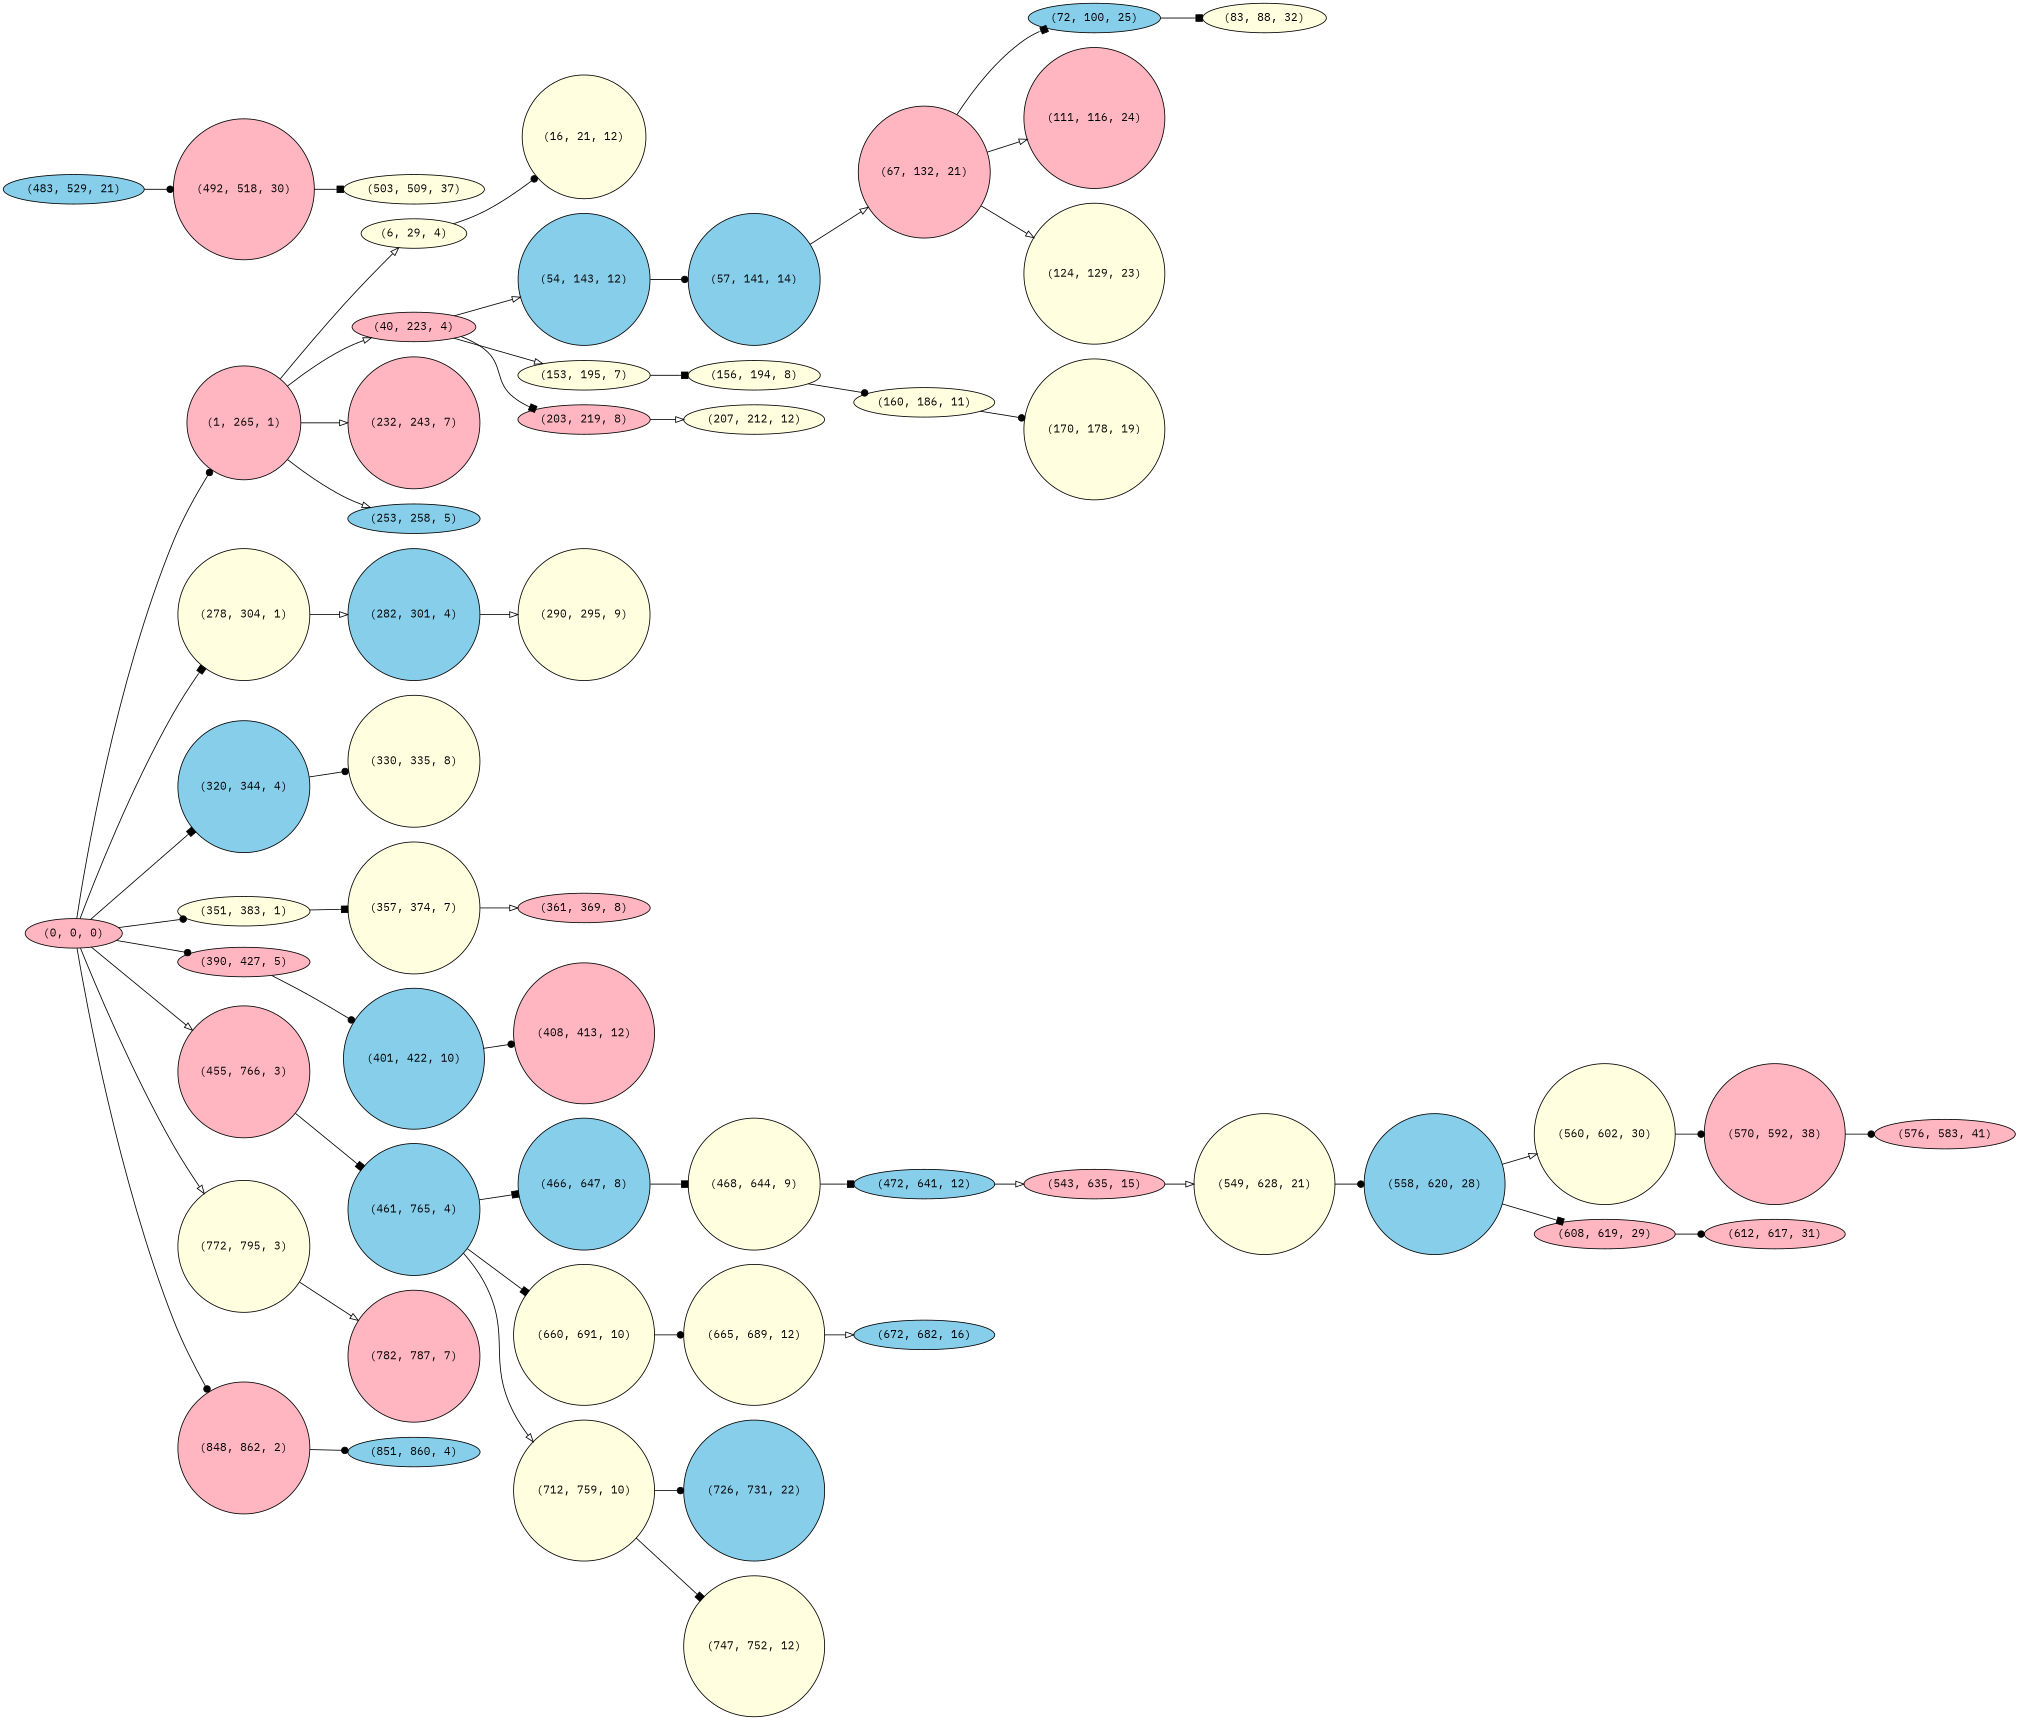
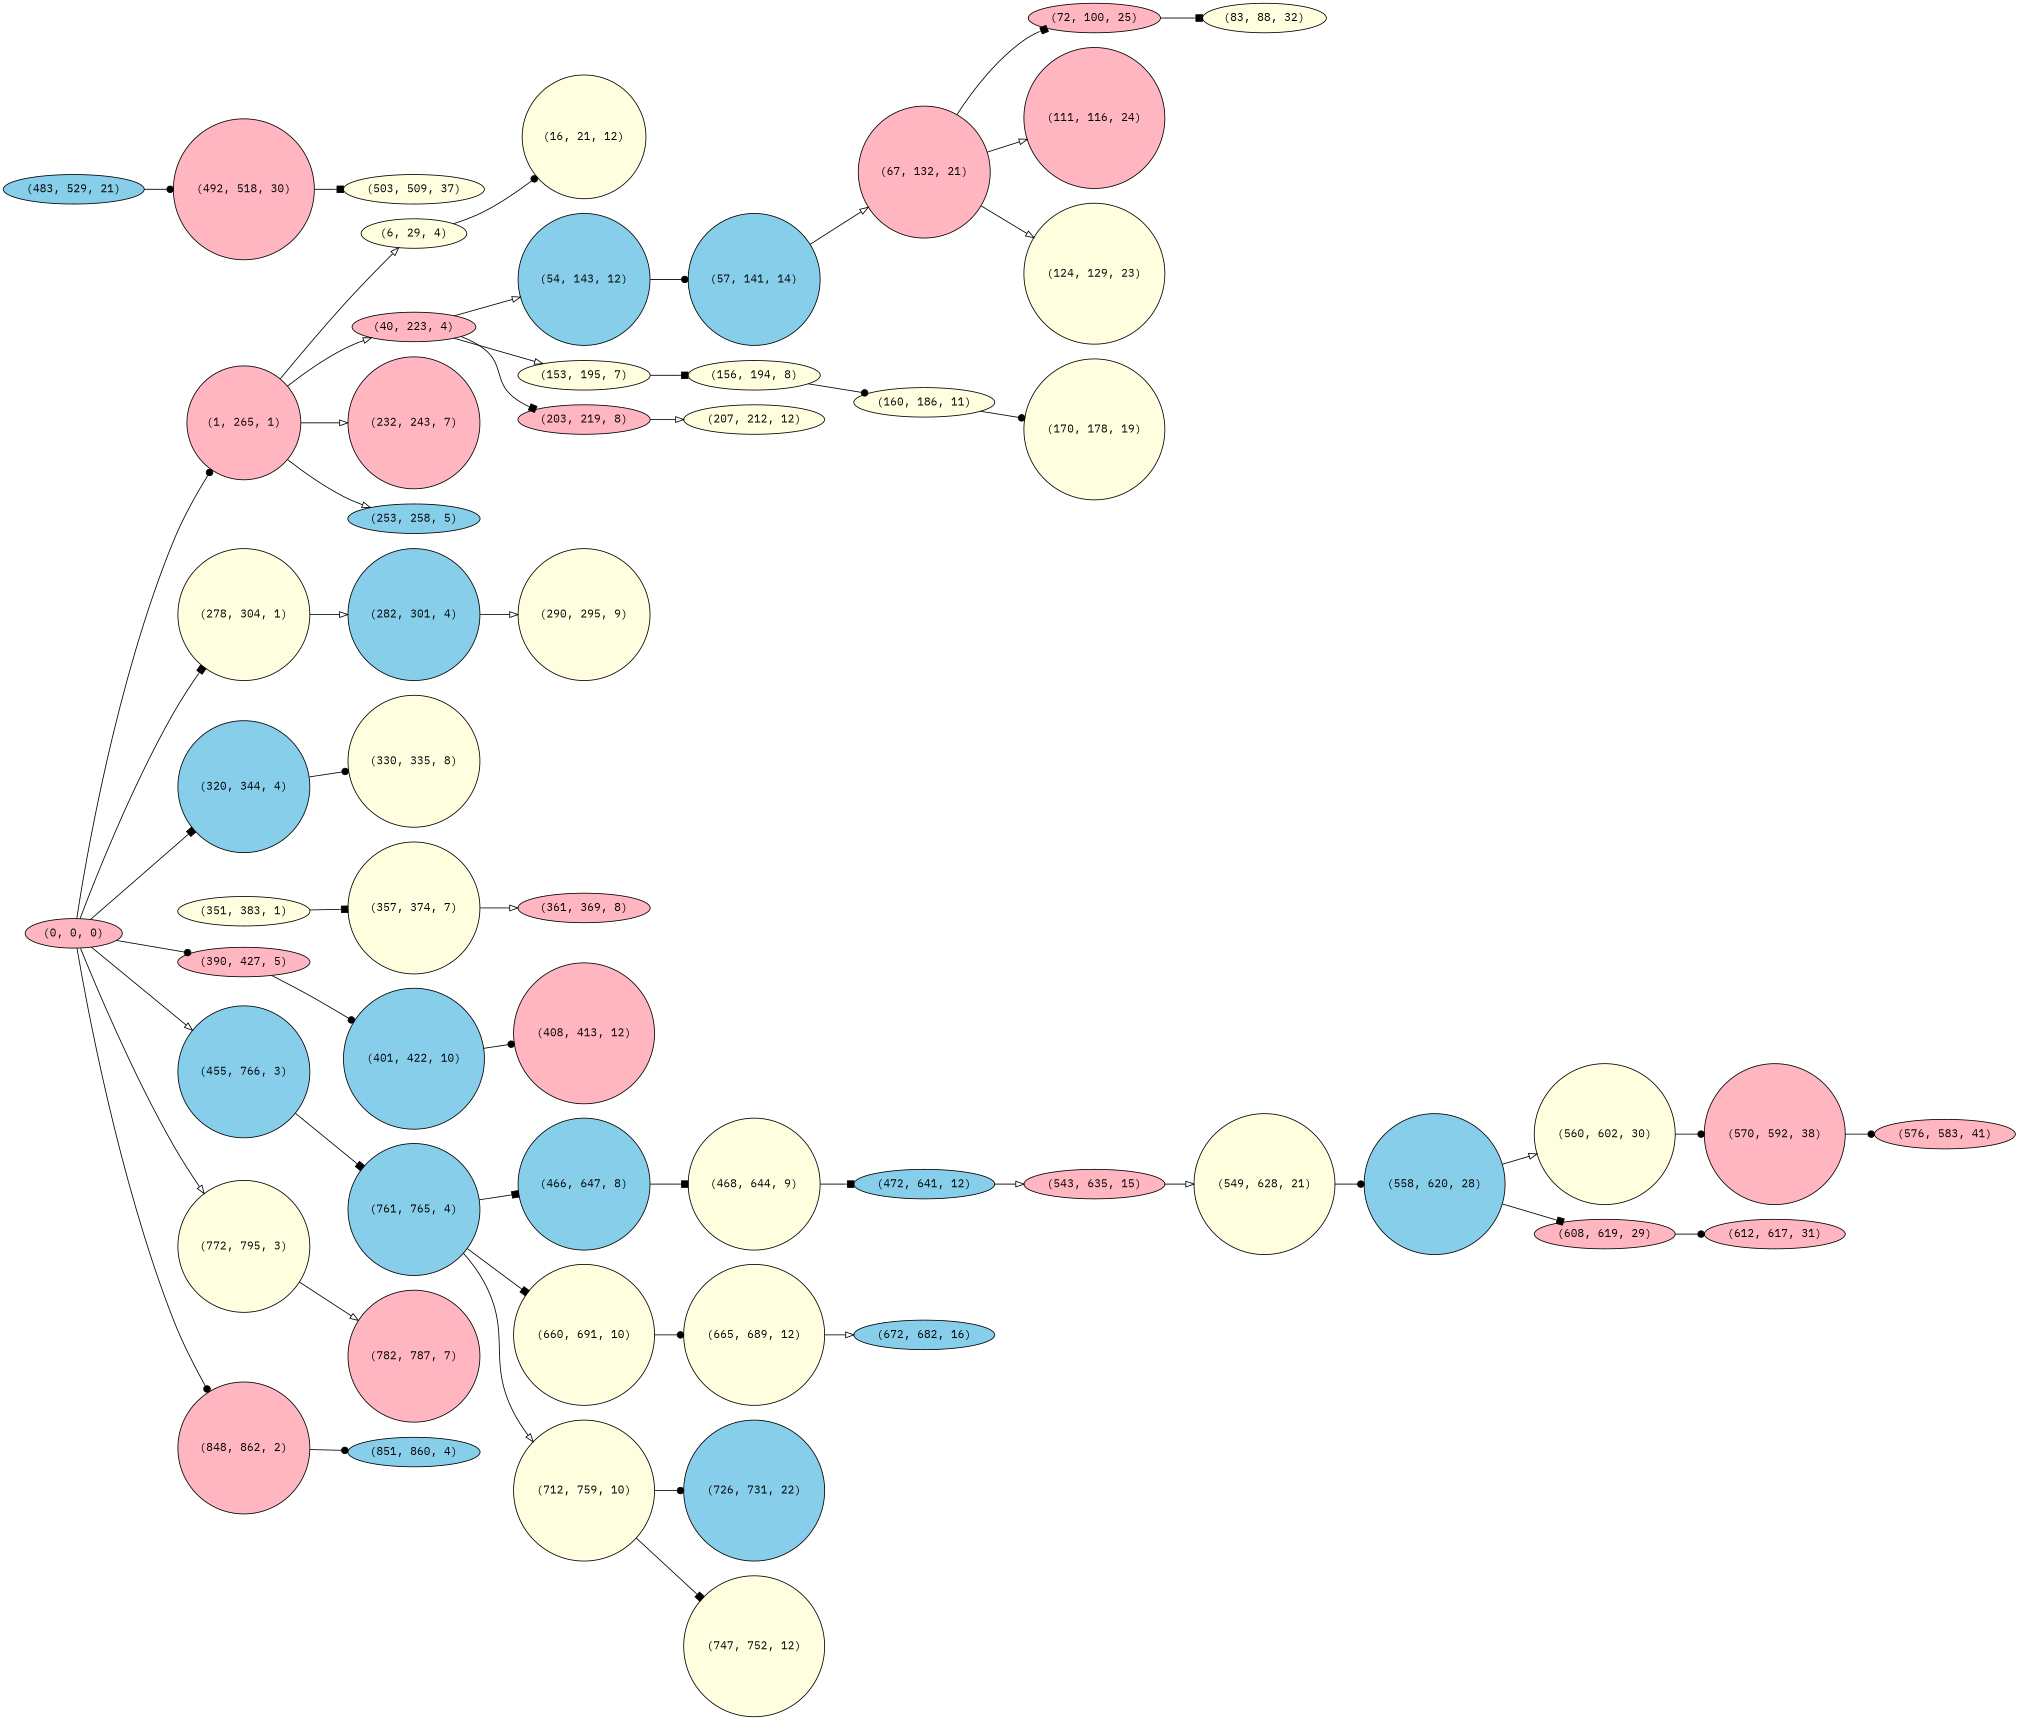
  digraph {
    fontname="IBM Plex Mono"
    rankdir=LR
    node [fillcolor=lightyellow fontname="IBM Plex Mono" shape=circle style=filled]
    edge [arrowhead=onormal fontname="IBM Plex Mono"]
    "(0, 0, 0)" [fillcolor=lightpink shape=ellipse]
    "(1, 265, 1)" [fillcolor=lightpink]
    "(278, 304, 1)"
    "(320, 344, 4)" [fillcolor=skyblue]
    "(351, 383, 1)" [shape=ellipse]
    "(390, 427, 5)" [fillcolor=lightpink shape=ellipse]
-   "(455, 766, 3)" [fillcolor=lightpink]
+   "(455, 766, 3)" [fillcolor=skyblue]
    "(772, 795, 3)"
    "(848, 862, 2)" [fillcolor=lightpink]
    "(6, 29, 4)" [shape=ellipse]
    "(40, 223, 4)" [fillcolor=lightpink shape=ellipse]
    "(232, 243, 7)" [fillcolor=lightpink]
    "(253, 258, 5)" [fillcolor=skyblue shape=ellipse]
    "(282, 301, 4)" [fillcolor=skyblue]
    "(330, 335, 8)"
    "(357, 374, 7)"
    "(401, 422, 10)" [fillcolor=skyblue]
-   "(461, 765, 4)" [fillcolor=skyblue]
+   "(461, 765, 4)" [fillcolor=skyblue label="(761, 765, 4)"]
    "(782, 787, 7)" [fillcolor=lightpink]
    "(851, 860, 4)" [fillcolor=skyblue shape=ellipse]
    "(16, 21, 12)"
    "(54, 143, 12)" [fillcolor=skyblue]
    "(153, 195, 7)" [shape=ellipse]
    "(203, 219, 8)" [fillcolor=lightpink shape=ellipse]
    "(57, 141, 14)" [fillcolor=skyblue]
    "(156, 194, 8)" [shape=ellipse]
    "(207, 212, 12)" [shape=ellipse]
    "(67, 132, 21)" [fillcolor=lightpink]
-   "(72, 100, 25)" [fillcolor=skyblue shape=ellipse]
+   "(72, 100, 25)" [fillcolor=lightpink shape=ellipse]
    "(111, 116, 24)" [fillcolor=lightpink]
    "(124, 129, 23)"
    "(83, 88, 32)" [shape=ellipse]
    "(160, 186, 11)" [shape=ellipse]
    "(170, 178, 19)"
    "(290, 295, 9)"
    "(361, 369, 8)" [fillcolor=lightpink shape=ellipse]
    "(408, 413, 12)" [fillcolor=lightpink]
    "(466, 647, 8)" [fillcolor=skyblue]
    "(660, 691, 10)"
    "(712, 759, 10)"
    "(468, 644, 9)"
    "(665, 689, 12)"
    "(726, 731, 22)" [fillcolor=skyblue]
    "(747, 752, 12)"
    "(472, 641, 12)" [fillcolor=skyblue shape=ellipse]
    "(543, 635, 15)" [fillcolor=lightpink shape=ellipse]
    "(549, 628, 21)"
    "(483, 529, 21)" [fillcolor=skyblue shape=ellipse]
    "(492, 518, 30)" [fillcolor=lightpink]
    "(503, 509, 37)" [shape=ellipse]
    "(558, 620, 28)" [fillcolor=skyblue]
    "(560, 602, 30)"
    "(608, 619, 29)" [fillcolor=lightpink shape=ellipse]
    "(570, 592, 38)" [fillcolor=lightpink]
    "(612, 617, 31)" [fillcolor=lightpink shape=ellipse]
    "(576, 583, 41)" [fillcolor=lightpink shape=ellipse]
    "(672, 682, 16)" [fillcolor=skyblue shape=ellipse]
    "(0, 0, 0)" -> "(1, 265, 1)" [arrowhead=dot]
    "(0, 0, 0)" -> "(278, 304, 1)" [arrowhead=box]
    "(0, 0, 0)" -> "(320, 344, 4)" [arrowhead=box]
-   "(0, 0, 0)" -> "(351, 383, 1)" [arrowhead=dot]
    "(0, 0, 0)" -> "(390, 427, 5)" [arrowhead=dot]
    "(0, 0, 0)" -> "(455, 766, 3)"
    "(0, 0, 0)" -> "(772, 795, 3)"
    "(0, 0, 0)" -> "(848, 862, 2)" [arrowhead=dot]
    "(1, 265, 1)" -> "(6, 29, 4)"
    "(1, 265, 1)" -> "(40, 223, 4)"
    "(1, 265, 1)" -> "(232, 243, 7)"
    "(1, 265, 1)" -> "(253, 258, 5)"
    "(278, 304, 1)" -> "(282, 301, 4)"
    "(320, 344, 4)" -> "(330, 335, 8)" [arrowhead=dot]
    "(351, 383, 1)" -> "(357, 374, 7)" [arrowhead=box]
    "(390, 427, 5)" -> "(401, 422, 10)" [arrowhead=dot]
    "(455, 766, 3)" -> "(461, 765, 4)" [arrowhead=box]
    "(772, 795, 3)" -> "(782, 787, 7)"
    "(848, 862, 2)" -> "(851, 860, 4)" [arrowhead=dot]
    "(6, 29, 4)" -> "(16, 21, 12)" [arrowhead=dot]
    "(40, 223, 4)" -> "(54, 143, 12)"
    "(40, 223, 4)" -> "(153, 195, 7)"
    "(40, 223, 4)" -> "(203, 219, 8)" [arrowhead=box]
    "(282, 301, 4)" -> "(290, 295, 9)"
    "(357, 374, 7)" -> "(361, 369, 8)"
    "(401, 422, 10)" -> "(408, 413, 12)" [arrowhead=dot]
    "(461, 765, 4)" -> "(466, 647, 8)" [arrowhead=box]
    "(461, 765, 4)" -> "(660, 691, 10)" [arrowhead=box]
    "(461, 765, 4)" -> "(712, 759, 10)"
    "(54, 143, 12)" -> "(57, 141, 14)" [arrowhead=dot]
    "(153, 195, 7)" -> "(156, 194, 8)" [arrowhead=box]
    "(203, 219, 8)" -> "(207, 212, 12)"
    "(57, 141, 14)" -> "(67, 132, 21)"
    "(156, 194, 8)" -> "(160, 186, 11)" [arrowhead=dot]
    "(67, 132, 21)" -> "(72, 100, 25)" [arrowhead=box]
    "(67, 132, 21)" -> "(111, 116, 24)"
    "(67, 132, 21)" -> "(124, 129, 23)"
    "(72, 100, 25)" -> "(83, 88, 32)" [arrowhead=box]
    "(160, 186, 11)" -> "(170, 178, 19)" [arrowhead=dot]
    "(466, 647, 8)" -> "(468, 644, 9)" [arrowhead=box]
    "(660, 691, 10)" -> "(665, 689, 12)" [arrowhead=dot]
    "(712, 759, 10)" -> "(726, 731, 22)" [arrowhead=dot]
    "(712, 759, 10)" -> "(747, 752, 12)" [arrowhead=box]
    "(468, 644, 9)" -> "(472, 641, 12)" [arrowhead=box]
    "(665, 689, 12)" -> "(672, 682, 16)"
    "(472, 641, 12)" -> "(543, 635, 15)"
    "(543, 635, 15)" -> "(549, 628, 21)"
    "(549, 628, 21)" -> "(558, 620, 28)" [arrowhead=dot]
    "(483, 529, 21)" -> "(492, 518, 30)" [arrowhead=dot]
    "(492, 518, 30)" -> "(503, 509, 37)" [arrowhead=box]
    "(558, 620, 28)" -> "(560, 602, 30)"
    "(558, 620, 28)" -> "(608, 619, 29)" [arrowhead=box]
    "(560, 602, 30)" -> "(570, 592, 38)" [arrowhead=dot]
    "(608, 619, 29)" -> "(612, 617, 31)" [arrowhead=dot]
    "(570, 592, 38)" -> "(576, 583, 41)" [arrowhead=dot]
  }
